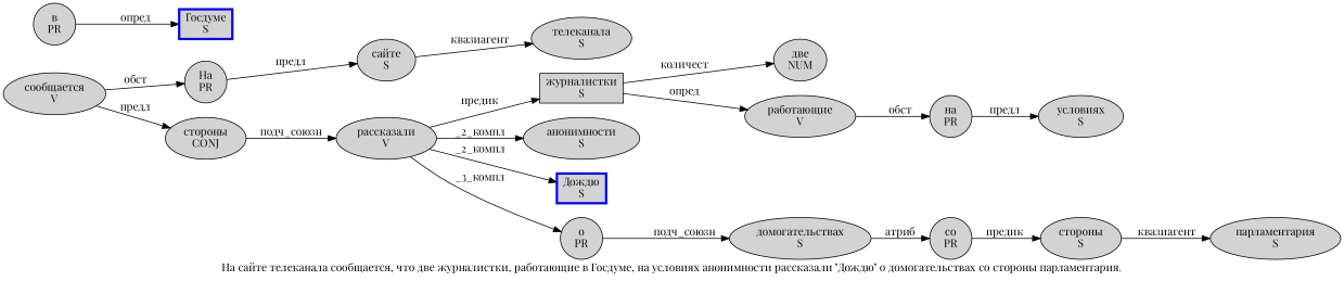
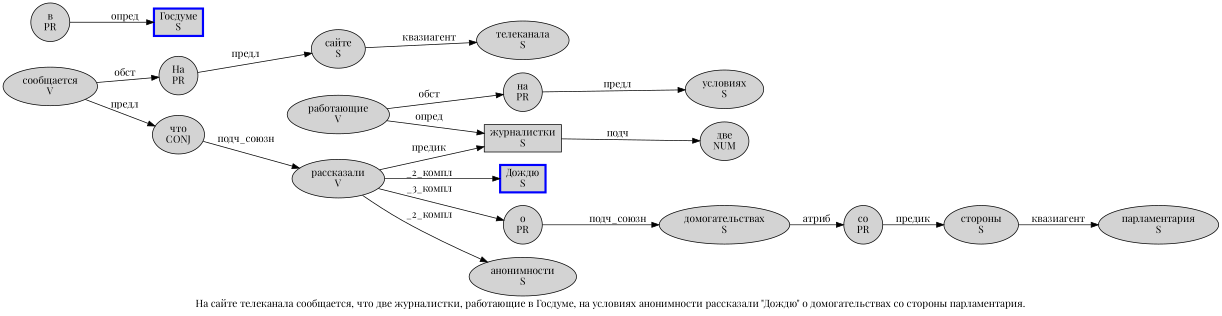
  digraph {
    fontname="Playfair Display"
    label="На сайте телеканала сообщается, что две журналистки, работающие в Госдуме, на условиях анонимности рассказали \"Дождю\" о домогательствах со стороны парламентария."
    rankdir=LR
    node [fillcolor=lightgray fontname="Playfair Display" penwidth=1 shape=ellipse style=filled]
    edge [fontname="Playfair Display"]
    n1 [label="На\nPR"]
    n2 [label="сайте\nS"]
    n3 [label="телеканала\nS"]
    n4 [label="сообщается\nV"]
-   n5 [label="стороны\nCONJ"]
+   n5 [label="что\nCONJ"]
    n6 [label="рассказали\nV"]
    n7 [label="журналистки\nS" shape=box]
    n8 [label="анонимности\nS"]
    n9 [color=blue label="Дождю\nS" penwidth=3 shape=box]
    n10 [label="о\nPR"]
    n11 [label="две\nNUM"]
    n12 [label="работающие\nV"]
    n13 [label="на\nPR"]
    n14 [label="в\nPR"]
    n15 [color=blue label="Госдуме\nS" penwidth=3 shape=box]
    n16 [label="условиях\nS"]
    n17 [label="домогательствах\nS"]
    n18 [label="со\nPR"]
    n19 [label="стороны\nS"]
    n20 [label="парламентария\nS"]
    n1 -> n2 [label="предл"]
    n2 -> n3 [label="квазиагент"]
    n4 -> n1 [label="обст"]
    n4 -> n5 [label="предл"]
    n5 -> n6 [label="подч_союзн"]
    n6 -> n7 [label="предик"]
    n6 -> n8 [label="_2_компл"]
    n6 -> n9 [label="_2_компл"]
    n6 -> n10 [label="_3_компл"]
-   n7 -> n11 [label="количест"]
-   n7 -> n12 [label="опред"]
+   n7 -> n11 [label="подч"]
+   n12 -> n7 [label="опред"]
    n10 -> n17 [label="подч_союзн"]
    n12 -> n13 [label="обст"]
    n13 -> n16 [label="предл"]
    n14 -> n15 [label="опред"]
    n17 -> n18 [label="атриб"]
    n18 -> n19 [label="предик"]
    n19 -> n20 [label="квазиагент"]
  }
